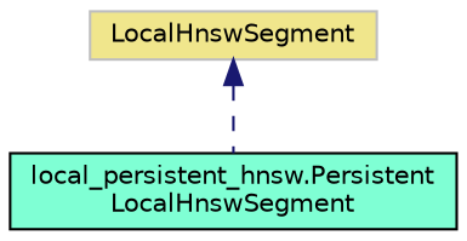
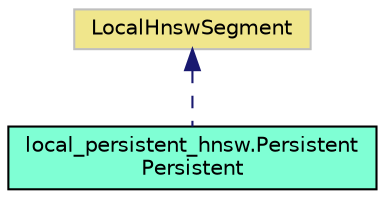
  digraph {
    rankdir=TB
    node [fontname=Helvetica fontsize=10 shape=record style=filled]
    n1 [color=grey75 fillcolor=khaki height=0.2 label=LocalHnswSegment width=0.4]
-   n2 [color=black fillcolor=aquamarine height=0.2 label="local_persistent_hnsw.Persistent\lLocalHnswSegment" width=0.4]
+   n2 [color=black fillcolor=aquamarine height=0.2 label="local_persistent_hnsw.Persistent\lPersistent" width=0.4]
    n1 -> n2 [color=midnightblue dir=back fontname=Helvetica fontsize=10 labelfontname=Helvetica labelfontsize=10 style=dashed]
  }
